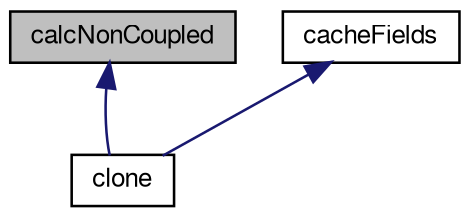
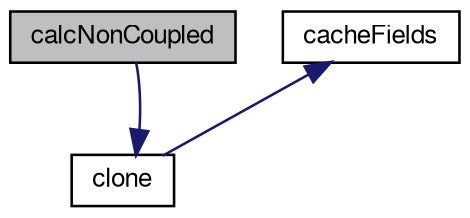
  digraph {
    rankdir=TB
    node [color=black fontname=FreeSans fontsize=10 shape=record]
    edge [color=midnightblue dir=back fontname=FreeSans fontsize=10 labelfontname=FreeSans labelfontsize=10 style=solid]
    n1 [fillcolor=grey75 fontcolor=black height=0.2 label=calcNonCoupled style=filled width=0.4]
    n2 [height=0.2 label=clone width=0.4]
    n3 [height=0.2 label=cacheFields width=0.4]
-   n1 -> n2
+   n2 -> n1
    n3 -> n2
  }
